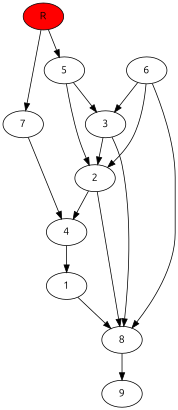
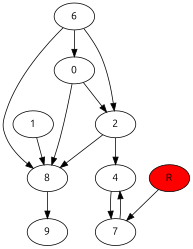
  digraph {
    fontname=Ubuntu
    node [fontname=Ubuntu]
    edge [fontname=Ubuntu]
    1
    8
    9
    2
    4
    7
-   3
-   5
+   3 [label=0]
    6
    R [fillcolor="#ff0000" style=filled]
    1 -> 8
    8 -> 9
    2 -> 8
    2 -> 4
-   4 -> 1
+   4 -> 7
    7 -> 4
    3 -> 8
    3 -> 2
-   5 -> 2
-   5 -> 3
    6 -> 8
    6 -> 2
    6 -> 3
    R -> 7
-   R -> 5
  }
